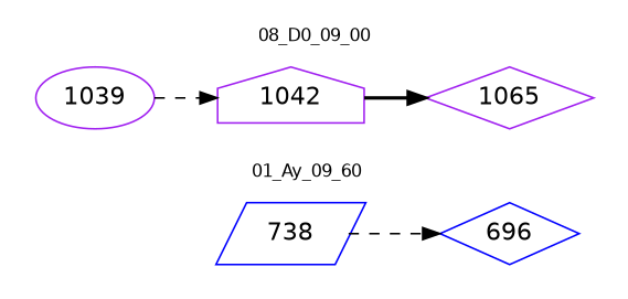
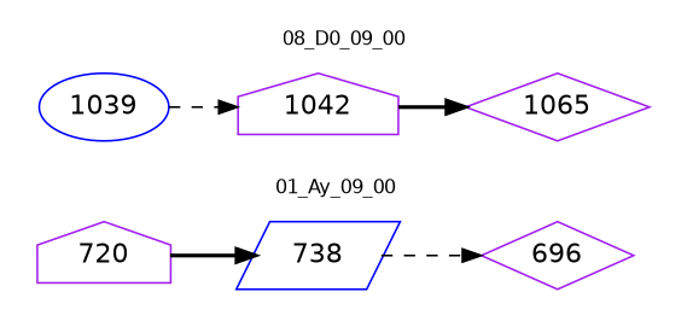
  digraph {
    fontname="DejaVu Sans"
    rankdir=LR
    node [color=purple fontname="DejaVu Sans" shape=house]
    edge [color=black fontname="DejaVu Sans" style=bold]
+   n1 [label=720]
    n2 [color=blue label=738 shape=parallelogram]
-   n3 [color=blue label=696 shape=diamond]
-   n4 [label=1039 shape=ellipse]
+   n3 [label=696 shape=diamond]
+   n4 [color=blue label=1039 shape=ellipse]
    n5 [label=1042]
    n6 [label=1065 shape=diamond]
    subgraph cluster_1 {
      color=white
      fontsize=10
-     label="01_Ay_09_60"
+     label="01_Ay_09_00"
+     n1
      n2
      n3
    }
    subgraph cluster_2 {
      color=white
      fontsize=10
      label="08_D0_09_00"
      n4
      n5
      n6
    }
+   n1 -> n2
    n2 -> n3 [style=dashed]
    n4 -> n5 [style=dashed]
    n5 -> n6
  }
